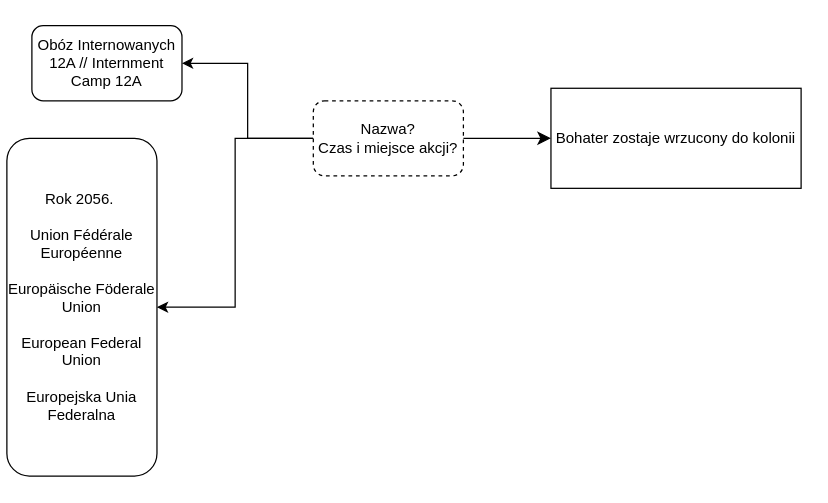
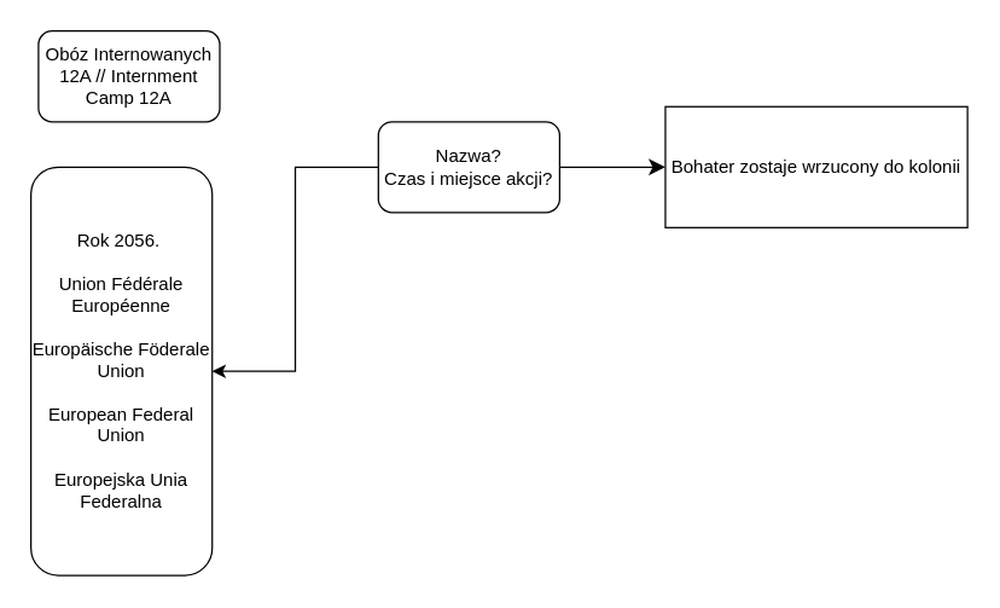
  <mxCell id="0" />
  <mxCell id="1" parent="0" />
  <mxCell id="2" value="Bohater zostaje wrzucony do kolonii" style="whiteSpace=wrap;html=1;" parent="1" vertex="1"><mxGeometry x="440" y="70" width="200" height="80" as="geometry" /></mxCell>
- <mxCell id="3" value="" style="edgeStyle=orthogonalEdgeStyle;rounded=0;orthogonalLoop=1;jettySize=auto;html=1;" parent="1" source="5" target="6" edge="1"><mxGeometry relative="1" as="geometry" /></mxCell>
  <mxCell id="4" value="" style="edgeStyle=orthogonalEdgeStyle;rounded=0;orthogonalLoop=1;jettySize=auto;html=1;" parent="1" source="5" target="7" edge="1"><mxGeometry relative="1" as="geometry" /></mxCell>
- <mxCell id="5" value="Nazwa?&lt;div&gt;Czas i miejsce akcji?&lt;/div&gt;" style="rounded=1;whiteSpace=wrap;html=1;dashed=1;" parent="1" vertex="1"><mxGeometry x="250" y="80" width="120" height="60" as="geometry" /></mxCell>
+ <mxCell id="5" value="Nazwa?&lt;div&gt;Czas i miejsce akcji?&lt;/div&gt;" style="rounded=1;whiteSpace=wrap;html=1;" parent="1" vertex="1"><mxGeometry x="250" y="80" width="120" height="60" as="geometry" /></mxCell>
  <mxCell id="6" value="Obóz Internowanych 12A // Internment Camp 12A" style="rounded=1;whiteSpace=wrap;html=1;" parent="1" vertex="1"><mxGeometry x="25" y="20" width="120" height="60" as="geometry" /></mxCell>
- <mxCell id="7" value="Rok 2056.&amp;nbsp;&lt;div&gt;&lt;br&gt;&lt;div&gt;Union Fédérale Européenne&lt;br&gt;&lt;br&gt;Europäische Föderale Union&lt;br&gt;&lt;br&gt;European Federal Union&lt;br&gt;&lt;br&gt;Europejska Unia Federalna&lt;/div&gt;&lt;/div&gt;" style="rounded=1;whiteSpace=wrap;html=1;" parent="1" vertex="1"><mxGeometry x="5" y="110" width="120" height="270" as="geometry" /></mxCell>
+ <mxCell id="7" value="Rok 2056.&amp;nbsp;&lt;div&gt;&lt;br&gt;&lt;div&gt;Union Fédérale Européenne&lt;br&gt;&lt;br&gt;Europäische Föderale Union&lt;br&gt;&lt;br&gt;European Federal Union&lt;br&gt;&lt;br&gt;Europejska Unia Federalna&lt;/div&gt;&lt;/div&gt;" style="rounded=1;whiteSpace=wrap;html=1;" parent="1" vertex="1"><mxGeometry x="20" y="110" width="120" height="270" as="geometry" /></mxCell>
  <mxCell id="8" value="" style="edgeStyle=elbowEdgeStyle;elbow=horizontal;endArrow=classic;html=1;curved=0;rounded=0;endSize=8;startSize=8;" edge="1" parent="1" source="5" target="2"><mxGeometry width="50" height="50" relative="1" as="geometry"><mxPoint x="410" y="310" as="sourcePoint" /><mxPoint x="460" y="260" as="targetPoint" /></mxGeometry></mxCell>
